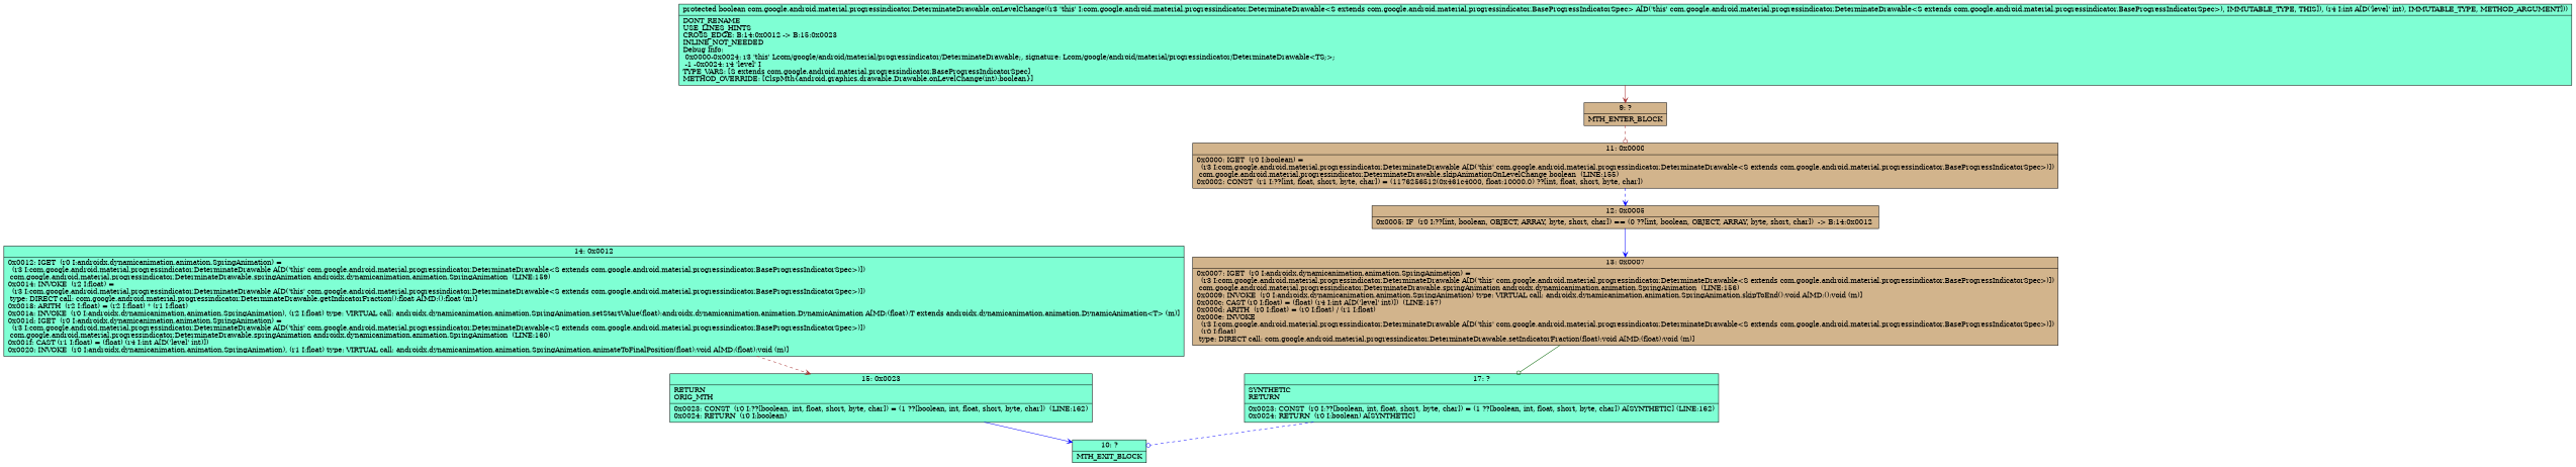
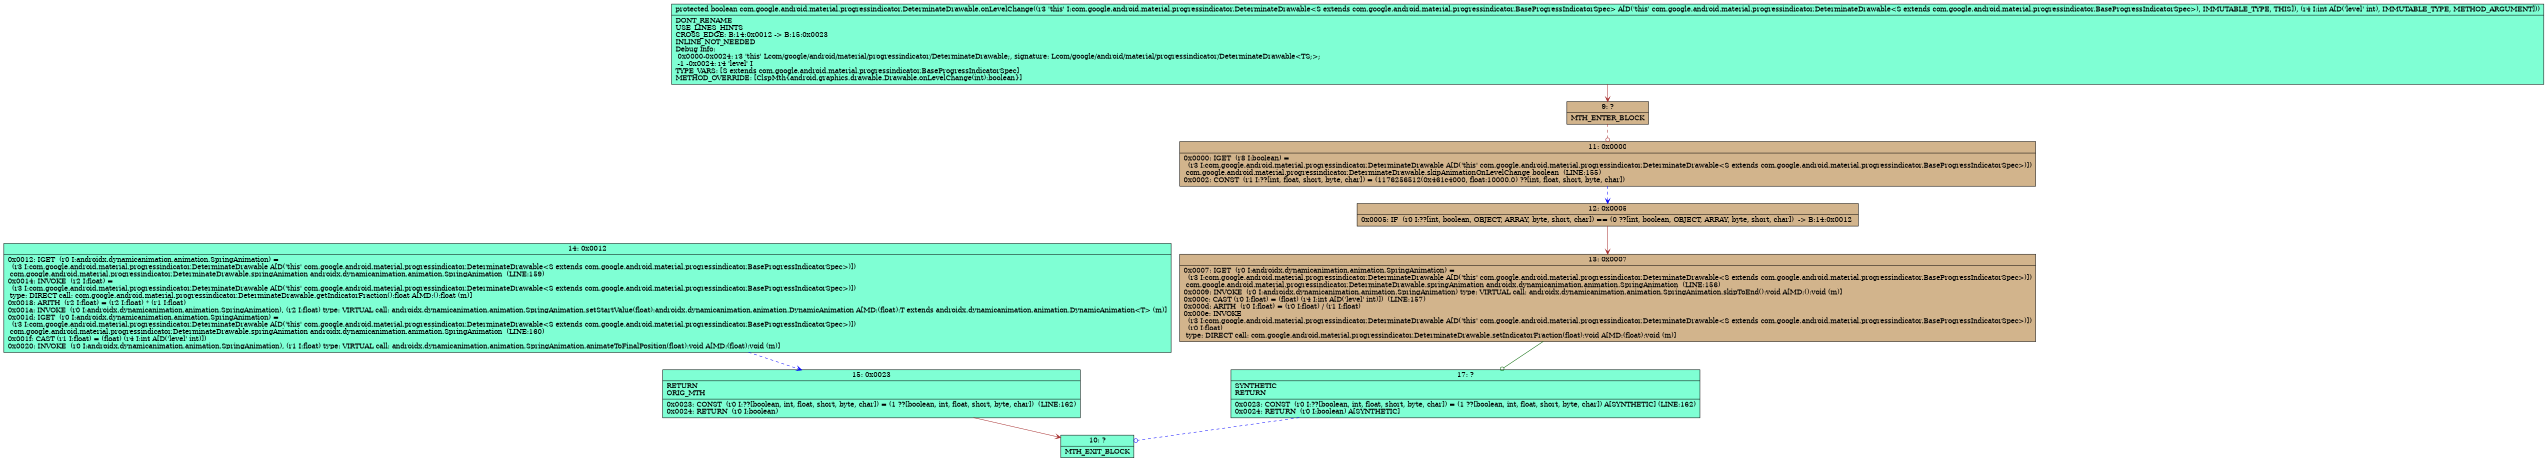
  digraph {
    node [fillcolor=aquamarine shape=record style=filled]
    edge [arrowhead=vee color=blue style=dashed]
    n1 [fillcolor=tan label="{9\:\ ?|MTH_ENTER_BLOCK\l}"]
-   n2 [fillcolor=tan label="{11\:\ 0x0000|0x0000: IGET  (r0 I:boolean) = \l  (r3 I:com.google.android.material.progressindicator.DeterminateDrawable A[D('this' com.google.android.material.progressindicator.DeterminateDrawable\<S extends com.google.android.material.progressindicator.BaseProgressIndicatorSpec\>)])\l com.google.android.material.progressindicator.DeterminateDrawable.skipAnimationOnLevelChange boolean  (LINE:155)\l0x0002: CONST  (r1 I:??[int, float, short, byte, char]) = (1176256512(0x461c4000, float:10000.0) ??[int, float, short, byte, char]) \l}"]
+   n2 [fillcolor=tan label="{11\:\ 0x0000|0x0000: IGET  (r8 I:boolean) = \l  (r3 I:com.google.android.material.progressindicator.DeterminateDrawable A[D('this' com.google.android.material.progressindicator.DeterminateDrawable\<S extends com.google.android.material.progressindicator.BaseProgressIndicatorSpec\>)])\l com.google.android.material.progressindicator.DeterminateDrawable.skipAnimationOnLevelChange boolean  (LINE:155)\l0x0002: CONST  (r1 I:??[int, float, short, byte, char]) = (1176256512(0x461c4000, float:10000.0) ??[int, float, short, byte, char]) \l}"]
    n3 [fillcolor=tan label="{12\:\ 0x0005|0x0005: IF  (r0 I:??[int, boolean, OBJECT, ARRAY, byte, short, char]) == (0 ??[int, boolean, OBJECT, ARRAY, byte, short, char])  \-\> B:14:0x0012 \l}"]
    n4 [fillcolor=tan label="{13\:\ 0x0007|0x0007: IGET  (r0 I:androidx.dynamicanimation.animation.SpringAnimation) = \l  (r3 I:com.google.android.material.progressindicator.DeterminateDrawable A[D('this' com.google.android.material.progressindicator.DeterminateDrawable\<S extends com.google.android.material.progressindicator.BaseProgressIndicatorSpec\>)])\l com.google.android.material.progressindicator.DeterminateDrawable.springAnimation androidx.dynamicanimation.animation.SpringAnimation  (LINE:156)\l0x0009: INVOKE  (r0 I:androidx.dynamicanimation.animation.SpringAnimation) type: VIRTUAL call: androidx.dynamicanimation.animation.SpringAnimation.skipToEnd():void A[MD:():void (m)]\l0x000c: CAST (r0 I:float) = (float) (r4 I:int A[D('level' int)])  (LINE:157)\l0x000d: ARITH  (r0 I:float) = (r0 I:float) \/ (r1 I:float) \l0x000e: INVOKE  \l  (r3 I:com.google.android.material.progressindicator.DeterminateDrawable A[D('this' com.google.android.material.progressindicator.DeterminateDrawable\<S extends com.google.android.material.progressindicator.BaseProgressIndicatorSpec\>)])\l  (r0 I:float)\l type: DIRECT call: com.google.android.material.progressindicator.DeterminateDrawable.setIndicatorFraction(float):void A[MD:(float):void (m)]\l}"]
    n5 [label="{17\:\ ?|SYNTHETIC\lRETURN\l|0x0023: CONST  (r0 I:??[boolean, int, float, short, byte, char]) = (1 ??[boolean, int, float, short, byte, char]) A[SYNTHETIC] (LINE:162)\l0x0024: RETURN  (r0 I:boolean) A[SYNTHETIC]\l}"]
    n6 [label="{14\:\ 0x0012|0x0012: IGET  (r0 I:androidx.dynamicanimation.animation.SpringAnimation) = \l  (r3 I:com.google.android.material.progressindicator.DeterminateDrawable A[D('this' com.google.android.material.progressindicator.DeterminateDrawable\<S extends com.google.android.material.progressindicator.BaseProgressIndicatorSpec\>)])\l com.google.android.material.progressindicator.DeterminateDrawable.springAnimation androidx.dynamicanimation.animation.SpringAnimation  (LINE:159)\l0x0014: INVOKE  (r2 I:float) = \l  (r3 I:com.google.android.material.progressindicator.DeterminateDrawable A[D('this' com.google.android.material.progressindicator.DeterminateDrawable\<S extends com.google.android.material.progressindicator.BaseProgressIndicatorSpec\>)])\l type: DIRECT call: com.google.android.material.progressindicator.DeterminateDrawable.getIndicatorFraction():float A[MD:():float (m)]\l0x0018: ARITH  (r2 I:float) = (r2 I:float) * (r1 I:float) \l0x001a: INVOKE  (r0 I:androidx.dynamicanimation.animation.SpringAnimation), (r2 I:float) type: VIRTUAL call: androidx.dynamicanimation.animation.SpringAnimation.setStartValue(float):androidx.dynamicanimation.animation.DynamicAnimation A[MD:(float):T extends androidx.dynamicanimation.animation.DynamicAnimation\<T\> (m)]\l0x001d: IGET  (r0 I:androidx.dynamicanimation.animation.SpringAnimation) = \l  (r3 I:com.google.android.material.progressindicator.DeterminateDrawable A[D('this' com.google.android.material.progressindicator.DeterminateDrawable\<S extends com.google.android.material.progressindicator.BaseProgressIndicatorSpec\>)])\l com.google.android.material.progressindicator.DeterminateDrawable.springAnimation androidx.dynamicanimation.animation.SpringAnimation  (LINE:160)\l0x001f: CAST (r1 I:float) = (float) (r4 I:int A[D('level' int)]) \l0x0020: INVOKE  (r0 I:androidx.dynamicanimation.animation.SpringAnimation), (r1 I:float) type: VIRTUAL call: androidx.dynamicanimation.animation.SpringAnimation.animateToFinalPosition(float):void A[MD:(float):void (m)]\l}"]
    n7 [label="{15\:\ 0x0023|RETURN\lORIG_MTH\l|0x0023: CONST  (r0 I:??[boolean, int, float, short, byte, char]) = (1 ??[boolean, int, float, short, byte, char])  (LINE:162)\l0x0024: RETURN  (r0 I:boolean) \l}"]
    n8 [label="{10\:\ ?|MTH_EXIT_BLOCK\l}"]
    n9 [label="{protected boolean com.google.android.material.progressindicator.DeterminateDrawable.onLevelChange((r3 'this' I:com.google.android.material.progressindicator.DeterminateDrawable\<S extends com.google.android.material.progressindicator.BaseProgressIndicatorSpec\> A[D('this' com.google.android.material.progressindicator.DeterminateDrawable\<S extends com.google.android.material.progressindicator.BaseProgressIndicatorSpec\>), IMMUTABLE_TYPE, THIS]), (r4 I:int A[D('level' int), IMMUTABLE_TYPE, METHOD_ARGUMENT]))  | DONT_RENAME\lUSE_LINES_HINTS\lCROSS_EDGE: B:14:0x0012 \-\> B:15:0x0023\lINLINE_NOT_NEEDED\lDebug Info:\l  0x0000\-0x0024: r3 'this' Lcom\/google\/android\/material\/progressindicator\/DeterminateDrawable;, signature: Lcom\/google\/android\/material\/progressindicator\/DeterminateDrawable\<TS;\>;\l  \-1 \-0x0024: r4 'level' I\lTYPE_VARS: [S extends com.google.android.material.progressindicator.BaseProgressIndicatorSpec]\lMETHOD_OVERRIDE: [ClspMth\{android.graphics.drawable.Drawable.onLevelChange(int):boolean\}]\l}"]
    n1 -> n2 [arrowhead=odot color=brown]
    n2 -> n3
-   n3 -> n4 [style=solid]
+   n3 -> n4 [color=brown style=solid]
    n4 -> n5 [arrowhead=odot color=darkgreen style=solid]
    n5 -> n8 [arrowhead=odot]
-   n6 -> n7 [color=brown]
-   n7 -> n8 [style=solid]
+   n6 -> n7
+   n7 -> n8 [color=brown style=solid]
    n9 -> n1 [color=brown style=solid]
  }
